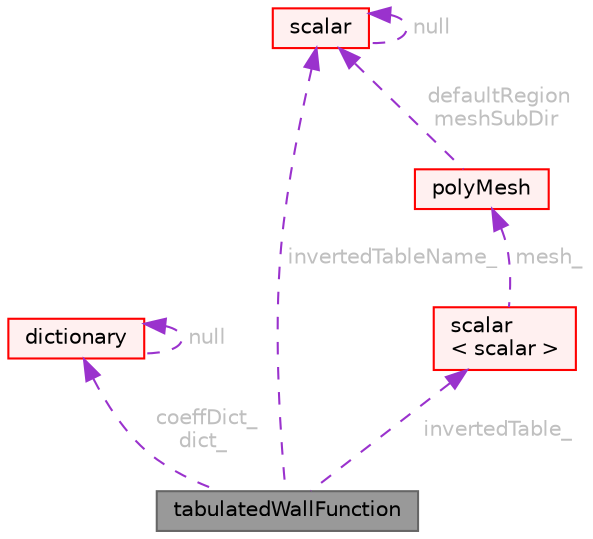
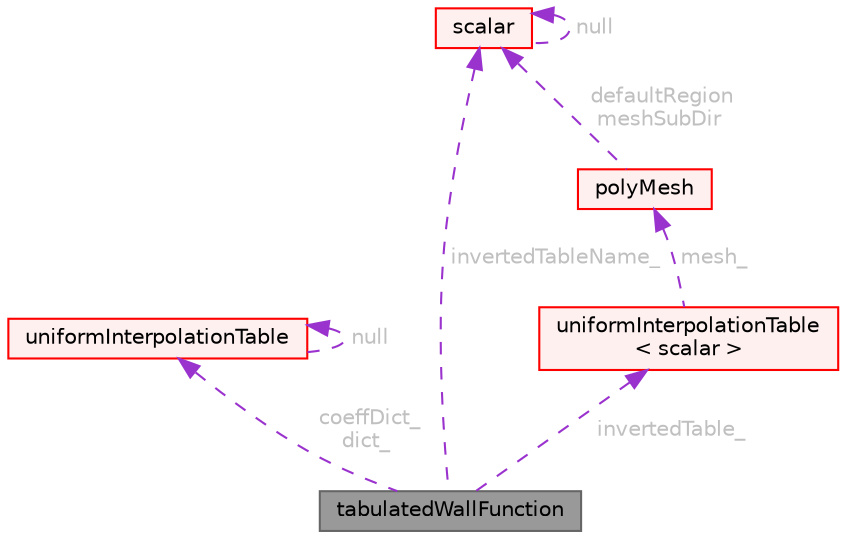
  digraph {
    node [color=red fillcolor="#FFF0F0" fontname=Helvetica fontsize=10 shape=box style=filled]
    edge [color=darkorchid3 dir=back fontcolor=grey fontname=Helvetica fontsize=10 labelfontname=Helvetica labelfontsize=10 style=dashed]
    n1 [color=gray40 fillcolor=grey60 fontcolor=black height=0.2 label=tabulatedWallFunction width=0.4]
-   n2 [height=0.2 label=dictionary width=0.4]
+   n2 [height=0.2 label=uniformInterpolationTable width=0.4]
    n3 [height=0.2 label=polyMesh width=0.4]
-   n4 [height=0.2 label="scalar\l\< scalar \>" width=0.4]
+   n4 [height=0.2 label="uniformInterpolationTable\l\< scalar \>" width=0.4]
    n5 [height=0.2 label=scalar width=0.4]
    n2 -> n1 [label=" coeffDict_\ndict_"]
    n2 -> n2 [label=" null"]
    n3 -> n4 [label=" mesh_"]
    n4 -> n1 [label=" invertedTable_"]
    n5 -> n1 [label=" invertedTableName_"]
    n5 -> n3 [label=" defaultRegion\nmeshSubDir"]
    n5 -> n5 [label=" null"]
  }
